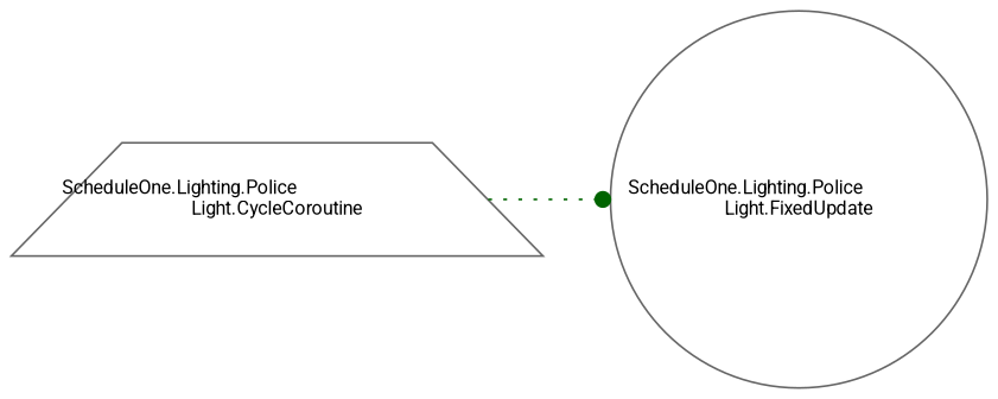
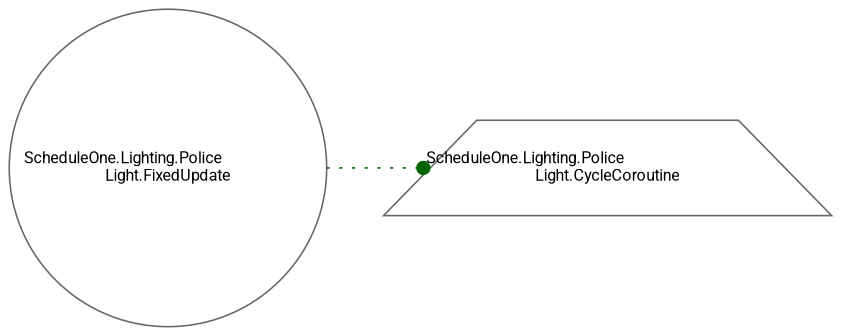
  digraph {
    rankdir=LR
    fontname=Roboto
    node [fillcolor=white fontname=Roboto fontsize=10 style=filled]
    n1 [color=gray40 fontcolor=black height=0.2 label="ScheduleOne.Lighting.Police\lLight.FixedUpdate" shape=circle width=0.4]
    n2 [color=grey40 height=0.2 label="ScheduleOne.Lighting.Police\lLight.CycleCoroutine" shape=trapezium width=0.4]
-   n2 -> n1 [color=darkgreen fontname=Roboto fontsize=10 labelfontname=Helvetica labelfontsize=10 style=dotted arrowhead=dot]
+   n1 -> n2 [color=darkgreen fontname=Roboto fontsize=10 labelfontname=Helvetica labelfontsize=10 style=dotted arrowhead=dot]
  }
